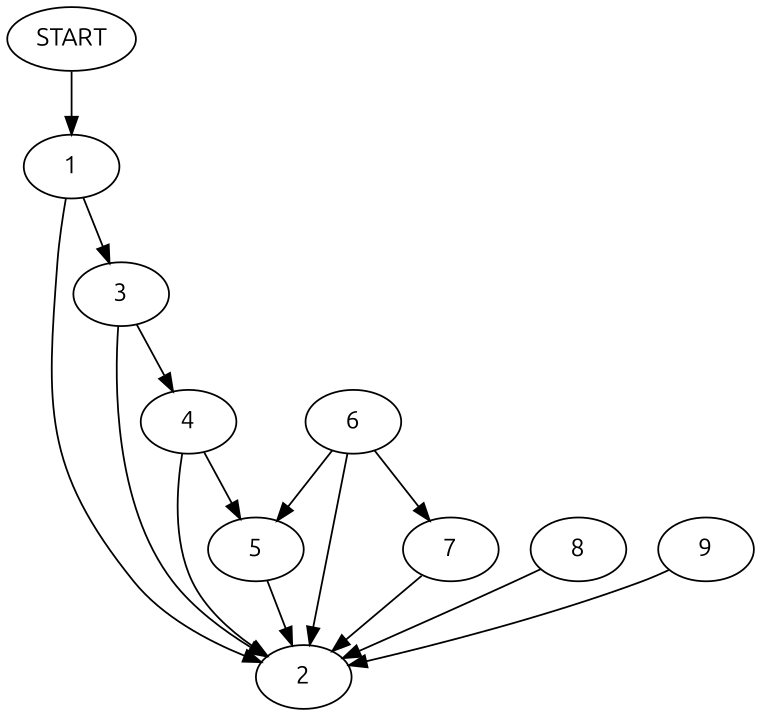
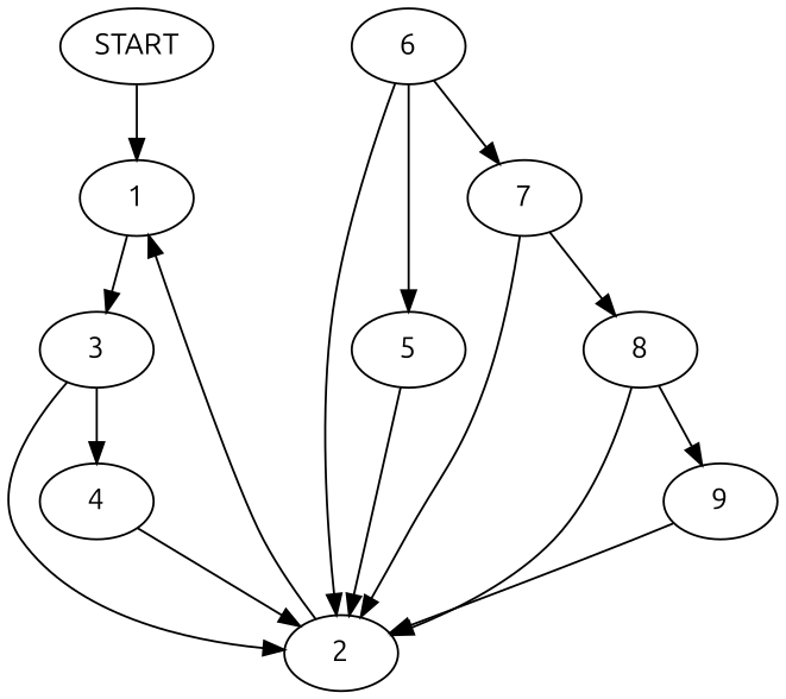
  digraph {
    fontname=Ubuntu
    node [fontname=Ubuntu]
    edge [fontname=Ubuntu]
    n1 [label=START]
    1
    2
    3
    4
    5
    6
    7
    8
    9
    n1 -> 1
-   1 -> 2
+   2 -> 1
    1 -> 3
    3 -> 2
    3 -> 4
    4 -> 2
-   4 -> 5
    5 -> 2
    6 -> 2
    6 -> 5
    6 -> 7
    7 -> 2
+   7 -> 8
    8 -> 2
+   8 -> 9
    9 -> 2
  }
